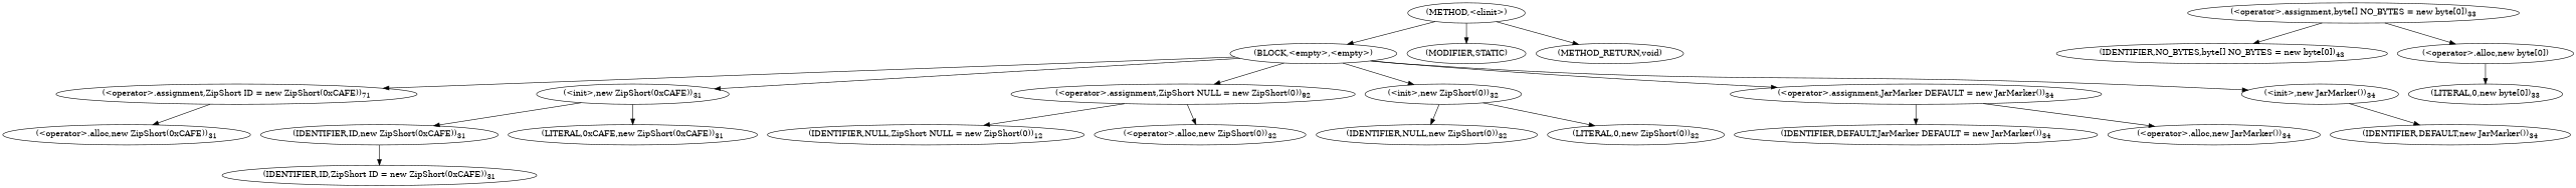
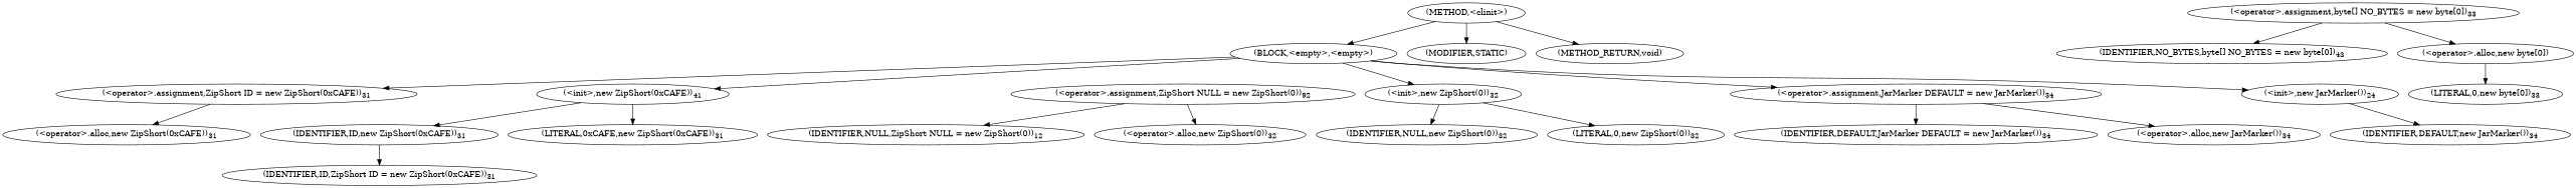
  digraph {
    n1 [label=<(METHOD,&lt;clinit&gt;)>]
    n2 [label=<(BLOCK,&lt;empty&gt;,&lt;empty&gt;)>]
    n3 [label=<(MODIFIER,STATIC)>]
    n4 [label=<(METHOD_RETURN,void)>]
-   n5 [label=<(&lt;operator&gt;.assignment,ZipShort ID = new ZipShort(0xCAFE))<SUB>71</SUB>>]
-   n6 [label=<(&lt;init&gt;,new ZipShort(0xCAFE))<SUB>31</SUB>>]
+   n5 [label=<(&lt;operator&gt;.assignment,ZipShort ID = new ZipShort(0xCAFE))<SUB>31</SUB>>]
+   n6 [label=<(&lt;init&gt;,new ZipShort(0xCAFE))<SUB>41</SUB>>]
    n7 [label=<(&lt;operator&gt;.assignment,ZipShort NULL = new ZipShort(0))<SUB>92</SUB>>]
    n8 [label=<(&lt;init&gt;,new ZipShort(0))<SUB>32</SUB>>]
    n9 [label=<(&lt;operator&gt;.assignment,JarMarker DEFAULT = new JarMarker())<SUB>34</SUB>>]
-   n10 [label=<(&lt;init&gt;,new JarMarker())<SUB>34</SUB>>]
+   n10 [label=<(&lt;init&gt;,new JarMarker())<SUB>24</SUB>>]
    n11 [label=<(&lt;operator&gt;.alloc,new ZipShort(0xCAFE))<SUB>31</SUB>>]
    n12 [label=<(IDENTIFIER,ID,new ZipShort(0xCAFE))<SUB>31</SUB>>]
    n13 [label=<(LITERAL,0xCAFE,new ZipShort(0xCAFE))<SUB>31</SUB>>]
    n14 [label=<(IDENTIFIER,NULL,ZipShort NULL = new ZipShort(0))<SUB>12</SUB>>]
    n15 [label=<(&lt;operator&gt;.alloc,new ZipShort(0))<SUB>32</SUB>>]
    n16 [label=<(IDENTIFIER,NULL,new ZipShort(0))<SUB>32</SUB>>]
    n17 [label=<(LITERAL,0,new ZipShort(0))<SUB>32</SUB>>]
    n18 [label=<(&lt;operator&gt;.assignment,byte[] NO_BYTES = new byte[0])<SUB>33</SUB>>]
    n19 [label=<(IDENTIFIER,NO_BYTES,byte[] NO_BYTES = new byte[0])<SUB>43</SUB>>]
    n20 [label=<(&lt;operator&gt;.alloc,new byte[0])>]
    n21 [label=<(IDENTIFIER,DEFAULT,JarMarker DEFAULT = new JarMarker())<SUB>34</SUB>>]
    n22 [label=<(&lt;operator&gt;.alloc,new JarMarker())<SUB>34</SUB>>]
    n23 [label=<(IDENTIFIER,DEFAULT,new JarMarker())<SUB>34</SUB>>]
    n24 [label=<(IDENTIFIER,ID,ZipShort ID = new ZipShort(0xCAFE))<SUB>31</SUB>>]
    n25 [label=<(LITERAL,0,new byte[0])<SUB>33</SUB>>]
    n1 -> n2
    n1 -> n3
    n1 -> n4
    n2 -> n5
    n2 -> n6
-   n2 -> n7
    n2 -> n8
    n2 -> n9
    n2 -> n10
    n5 -> n11
    n6 -> n12
    n6 -> n13
    n7 -> n14
    n7 -> n15
    n8 -> n16
    n8 -> n17
    n9 -> n21
    n9 -> n22
    n10 -> n23
    n12 -> n24
    n18 -> n19
    n18 -> n20
    n20 -> n25
  }
